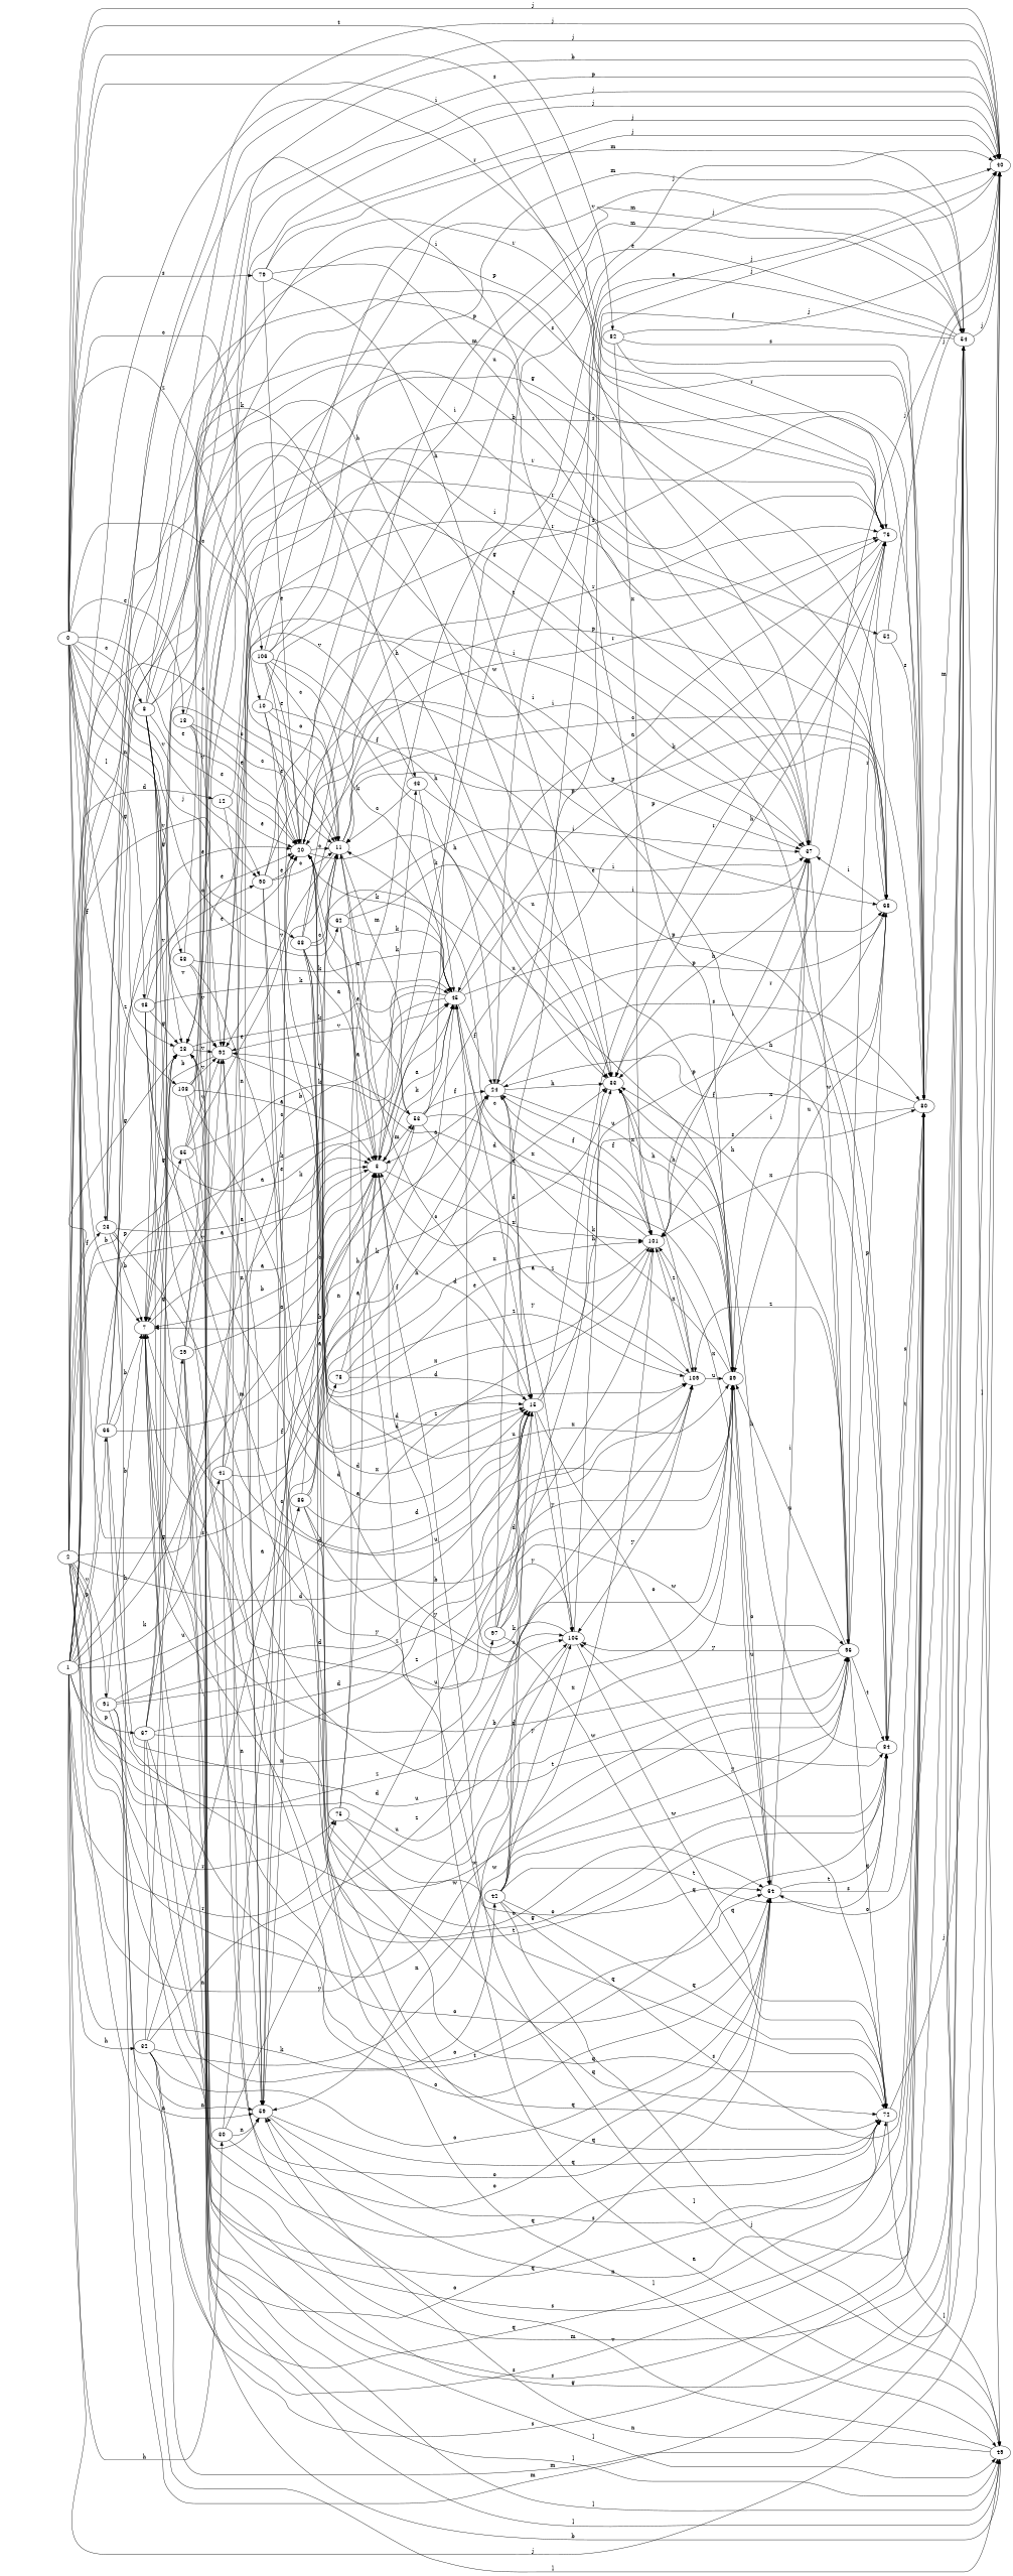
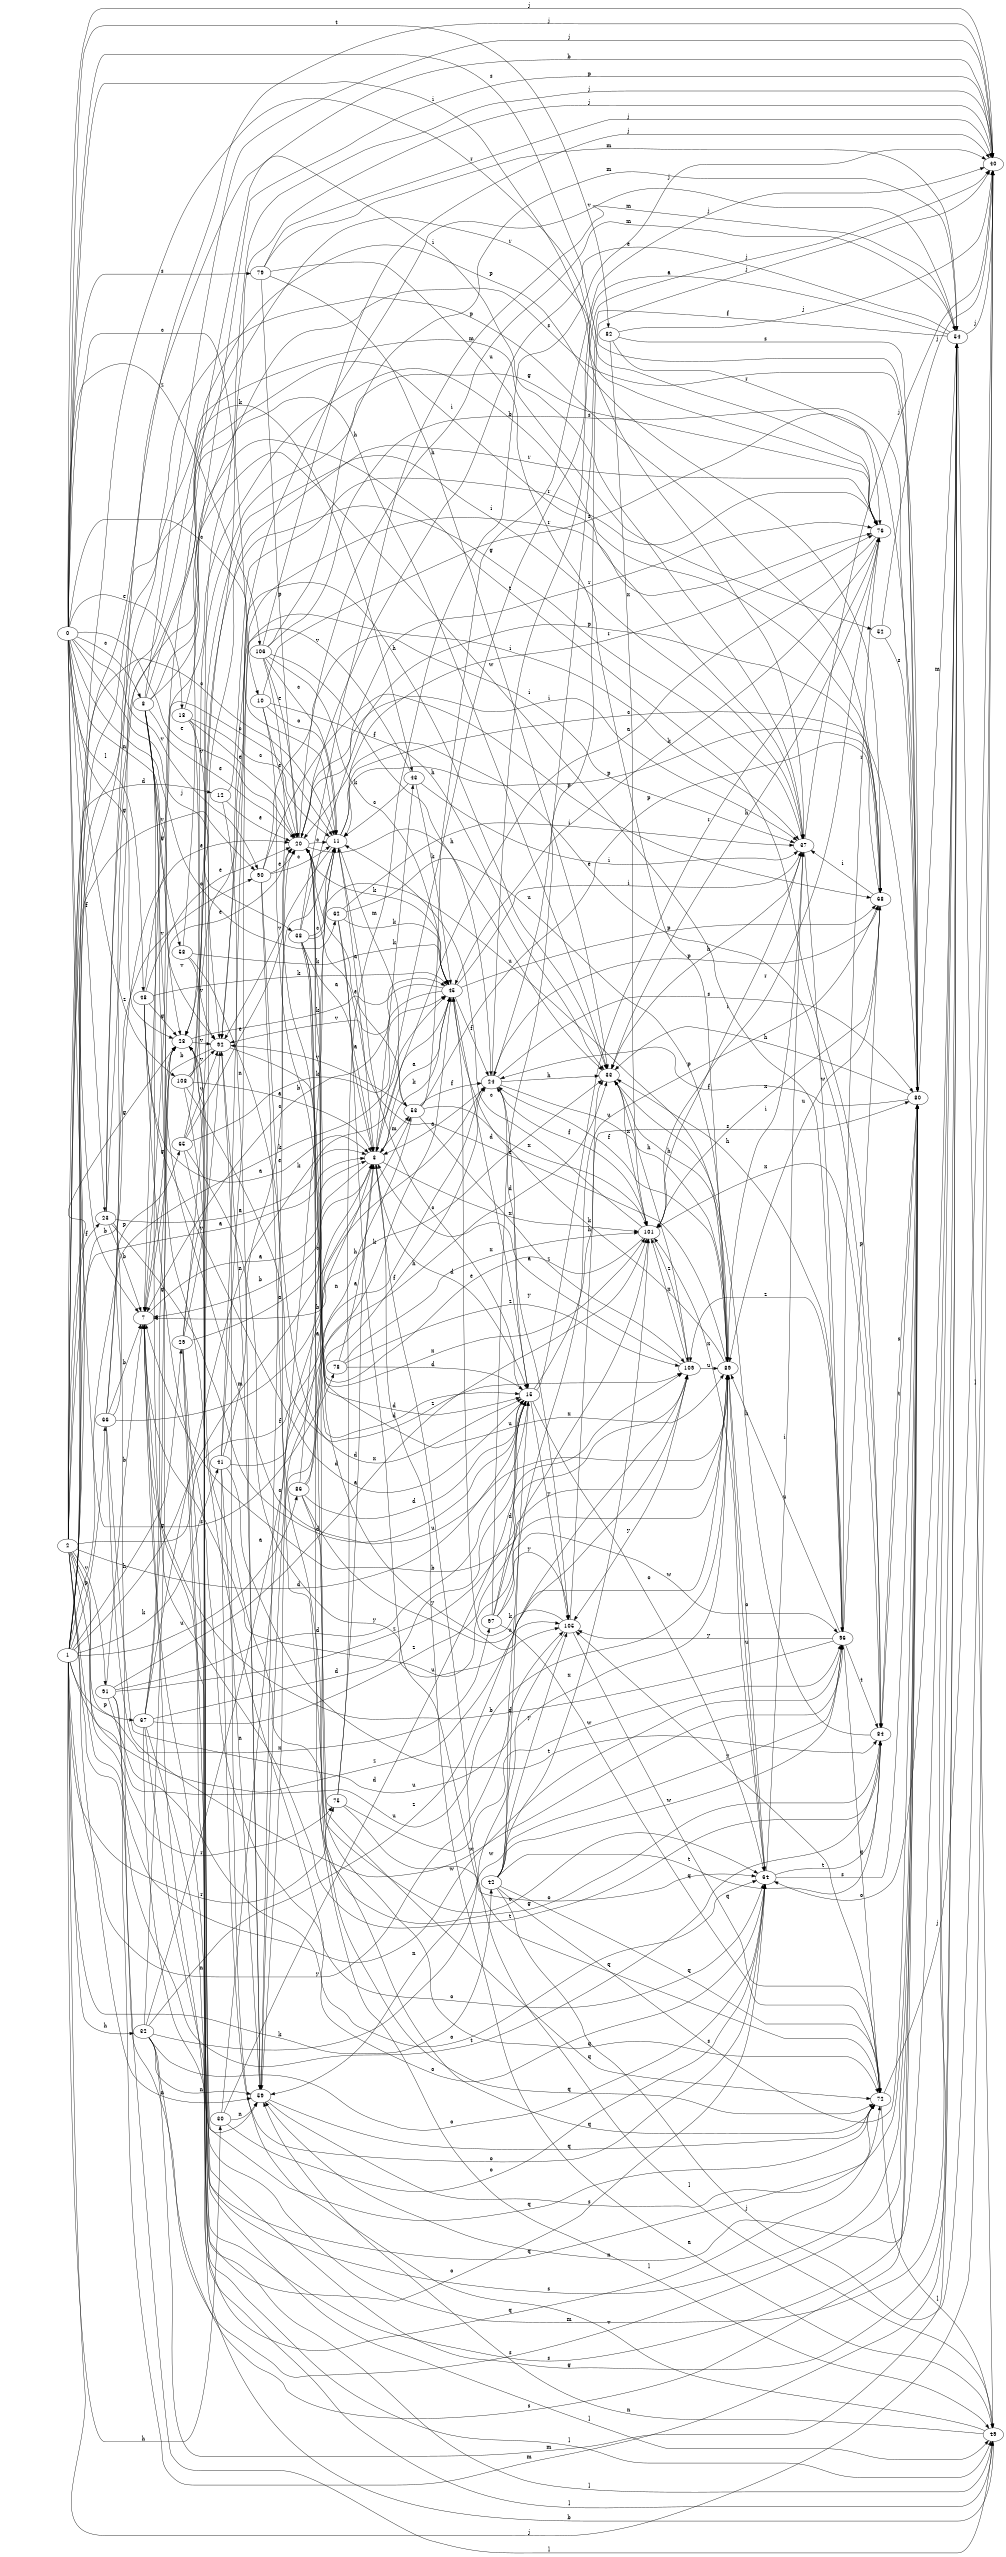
  strict digraph {
    rankdir=LR
    0
    7
    8
    10
    11
    18
    20
    23
    28
    37
    38
    40
    48
    58
    62
    78
    79
    80
    82
    90
    106
    108
    3
    84
    89
    49
    76
    96
    64
    92
    15
    33
    53
    68
    72
    45
    54
    105
    109
    101
    24
    1
    29
    30
    32
    41
    42
    43
    52
    65
    66
    67
    75
    86
    59
    2
    12
    91
    97
    0 -> 7 [label=b]
    0 -> 8 [label=c]
    0 -> 10 [label=c]
    0 -> 11 [label=c]
    0 -> 18 [label=e]
    0 -> 20 [label=e]
    0 -> 23 [label=f]
    0 -> 28 [label=g]
    0 -> 37 [label=i]
    0 -> 38 [label=j]
    0 -> 40 [label=j]
    0 -> 48 [label=l]
    0 -> 58 [label=n]
    0 -> 62 [label=o]
    0 -> 78 [label=s]
    0 -> 79 [label=s]
    0 -> 80 [label=s]
    0 -> 82 [label=t]
    0 -> 90 [label=v]
    0 -> 106 [label=z]
    0 -> 108 [label=z]
    7 -> 28 [label=g]
    7 -> 3 [label=a]
    7 -> 84 [label=t]
    7 -> 89 [label=u]
    7 -> 49 [label=l]
    8 -> 20 [label=e]
    8 -> 28 [label=g]
    8 -> 40 [label=j]
    8 -> 84 [label=t]
    8 -> 89 [label=u]
    8 -> 49 [label=l]
    8 -> 76 [label=r]
    8 -> 96 [label=w]
    8 -> 64 [label=o]
    8 -> 92 [label=v]
    10 -> 11 [label=o]
    10 -> 20 [label=e]
    10 -> 80 [label=s]
    10 -> 15 [label=d]
    10 -> 33 [label=h]
    11 -> 3 [label=a]
    11 -> 76 [label=r]
    11 -> 92 [label=v]
    11 -> 53 [label=m]
    11 -> 68 [label=p]
    18 -> 11 [label=c]
    18 -> 20 [label=e]
    18 -> 80 [label=s]
    18 -> 92 [label=v]
    18 -> 72 [label=q]
    20 -> 11 [label=c]
    20 -> 37 [label=i]
    20 -> 89 [label=u]
    20 -> 76 [label=r]
    20 -> 33 [label=h]
    20 -> 72 [label=q]
    20 -> 45 [label=k]
    20 -> 54 [label=m]
    23 -> 7 [label=b]
    23 -> 40 [label=j]
    23 -> 3 [label=a]
    23 -> 49 [label=l]
    23 -> 15 [label=d]
    23 -> 33 [label=h]
    23 -> 68 [label=p]
    28 -> 92 [label=v]
    28 -> 45 [label=k]
    28 -> 54 [label=m]
    37 -> 28 [label=g]
    37 -> 40 [label=j]
    37 -> 96 [label=w]
    37 -> 33 [label=h]
    38 -> 11 [label=c]
    38 -> 3 [label=a]
    38 -> 89 [label=u]
    38 -> 49 [label=l]
    38 -> 68 [label=p]
    38 -> 72 [label=q]
    38 -> 54 [label=m]
    38 -> 105 [label=y]
    40 -> 7 [label=b]
    48 -> 11 [label=c]
    48 -> 20 [label=e]
    48 -> 28 [label=g]
    48 -> 3 [label=a]
    48 -> 64 [label=o]
    48 -> 15 [label=d]
    48 -> 45 [label=k]
    58 -> 40 [label=p]
    58 -> 92 [label=v]
    58 -> 15 [label=d]
    58 -> 45 [label=k]
    62 -> 37 [label=i]
    62 -> 3 [label=a]
    62 -> 89 [label=u]
    62 -> 72 [label=q]
    62 -> 45 [label=k]
    78 -> 3 [label=a]
    78 -> 15 [label=d]
    78 -> 109 [label=z]
    78 -> 101 [label=x]
-   79 -> 20 [label=e]
+   79 -> 20 [label=p]
    79 -> 40 [label=j]
    79 -> 89 [label=u]
    79 -> 33 [label=h]
    79 -> 54 [label=m]
    80 -> 11 [label=c]
    80 -> 84 [label=t]
    80 -> 33 [label=h]
    80 -> 54 [label=m]
    80 -> 24 [label=f]
    82 -> 40 [label=j]
    82 -> 80 [label=s]
    82 -> 76 [label=r]
    82 -> 101 [label=x]
    90 -> 11 [label=c]
    90 -> 20 [label=e]
    90 -> 37 [label=i]
    90 -> 64 [label=o]
    90 -> 68 [label=p]
    90 -> 72 [label=q]
    106 -> 11 [label=c]
    106 -> 20 [label=e]
    106 -> 40 [label=j]
    106 -> 80 [label=s]
    106 -> 15 [label=d]
    106 -> 45 [label=k]
    106 -> 54 [label=m]
    106 -> 24 [label=f]
    108 -> 37 [label=i]
    108 -> 3 [label=a]
    108 -> 49 [label=l]
    108 -> 92 [label=v]
    108 -> 33 [label=h]
    108 -> 109 [label=z]
    3 -> 7 [label=b]
    3 -> 49 [label=l]
    3 -> 15 [label=d]
    3 -> 53 [label=m]
    3 -> 45 [label=k]
    3 -> 101 [label=x]
    3 -> 43 [label=k]
    84 -> 20 [label=e]
    84 -> 28 [label=g]
    84 -> 80 [label=s]
    84 -> 33 [label=h]
    84 -> 101 [label=x]
    89 -> 7 [label=b]
    89 -> 20 [label=e]
    89 -> 37 [label=i]
    89 -> 64 [label=o]
    89 -> 33 [label=h]
    89 -> 45 [label=k]
    89 -> 24 [label=f]
    49 -> 7 [label=b]
    49 -> 3 [label=a]
    49 -> 92 [label=v]
    49 -> 59 [label=n]
    76 -> 28 [label=g]
    76 -> 3 [label=a]
    76 -> 33 [label=h]
    76 -> 45 [label=k]
    96 -> 7 [label=b]
    96 -> 84 [label=t]
    96 -> 89 [label=u]
    96 -> 76 [label=r]
    96 -> 33 [label=h]
    96 -> 68 [label=p]
    96 -> 72 [label=q]
    96 -> 105 [label=y]
    96 -> 109 [label=z]
    64 -> 37 [label=i]
    64 -> 80 [label=s]
    64 -> 84 [label=t]
    64 -> 89 [label=u]
    64 -> 101 [label=x]
    92 -> 7 [label=b]
    92 -> 101 [label=x]
    92 -> 59 [label=n]
    15 -> 11 [label=c]
    15 -> 80 [label=s]
    15 -> 76 [label=r]
    15 -> 64 [label=o]
    15 -> 105 [label=y]
    33 -> 101 [label=x]
    53 -> 20 [label=e]
    53 -> 40 [label=j]
    53 -> 92 [label=v]
    53 -> 68 [label=p]
    53 -> 109 [label=z]
    53 -> 101 [label=x]
    53 -> 24 [label=f]
    53 -> 59 [label=n]
    68 -> 7 [label=b]
    68 -> 37 [label=i]
    68 -> 89 [label=u]
    68 -> 101 [label=x]
    72 -> 40 [label=j]
    72 -> 49 [label=l]
    72 -> 105 [label=y]
    45 -> 7 [label=b]
    45 -> 37 [label=i]
    45 -> 3 [label=a]
    45 -> 92 [label=v]
    45 -> 15 [label=d]
    45 -> 68 [label=p]
    45 -> 24 [label=f]
    54 -> 20 [label=e]
    54 -> 28 [label=g]
    54 -> 40 [label=j]
    54 -> 3 [label=a]
    54 -> 49 [label=l]
    54 -> 64 [label=o]
    54 -> 92 [label=v]
    54 -> 24 [label=f]
    54 -> 59 [label=n]
    105 -> 33 [label=h]
    105 -> 72 [label=q]
    105 -> 45 [label=k]
    105 -> 59 [label=n]
    109 -> 3 [label=a]
    109 -> 89 [label=u]
    109 -> 33 [label=h]
    109 -> 105 [label=y]
    109 -> 101 [label=x]
    101 -> 11 [label=c]
    101 -> 20 [label=e]
    101 -> 37 [label=i]
    101 -> 76 [label=r]
    101 -> 109 [label=z]
    101 -> 24 [label=f]
    24 -> 7 [label=b]
    24 -> 40 [label=j]
    24 -> 80 [label=s]
    24 -> 3 [label=a]
    24 -> 89 [label=u]
    24 -> 15 [label=d]
    24 -> 33 [label=h]
    24 -> 68 [label=p]
    24 -> 105 [label=y]
    1 -> 37 [label=i]
    1 -> 40 [label=j]
    1 -> 90 [label=v]
    1 -> 53 [label=m]
    1 -> 68 [label=p]
    1 -> 105 [label=y]
    1 -> 109 [label=z]
    1 -> 29 [label=h]
    1 -> 30 [label=h]
    1 -> 32 [label=h]
    1 -> 41 [label=k]
    1 -> 42 [label=k]
    1 -> 43 [label=k]
    1 -> 52 [label=m]
    1 -> 65 [label=p]
    1 -> 66 [label=p]
    1 -> 67 [label=p]
    1 -> 75 [label=r]
    1 -> 86 [label=u]
    29 -> 40 [label=j]
    29 -> 80 [label=s]
    29 -> 3 [label=a]
    29 -> 49 [label=l]
    29 -> 76 [label=r]
    29 -> 92 [label=v]
    29 -> 72 [label=q]
    30 -> 11 [label=c]
    30 -> 64 [label=o]
    30 -> 15 [label=d]
    30 -> 59 [label=n]
    32 -> 28 [label=g]
    32 -> 80 [label=s]
    32 -> 3 [label=a]
    32 -> 96 [label=w]
    32 -> 64 [label=o]
    32 -> 54 [label=m]
    32 -> 109 [label=z]
    32 -> 59 [label=n]
    41 -> 11 [label=c]
    41 -> 37 [label=i]
    41 -> 84 [label=t]
    41 -> 76 [label=r]
    41 -> 64 [label=o]
    41 -> 33 [label=h]
    41 -> 59 [label=n]
    42 -> 40 [label=j]
    42 -> 80 [label=s]
    42 -> 84 [label=t]
    42 -> 96 [label=w]
    42 -> 15 [label=d]
    42 -> 68 [label=p]
    42 -> 72 [label=q]
    42 -> 105 [label=y]
    42 -> 101 [label=x]
    43 -> 11 [label=c]
    43 -> 37 [label=i]
    43 -> 92 [label=v]
    43 -> 45 [label=k]
    52 -> 40 [label=j]
    52 -> 80 [label=s]
    65 -> 20 [label=e]
    65 -> 40 [label=j]
    65 -> 80 [label=s]
    65 -> 92 [label=v]
    65 -> 45 [label=k]
    65 -> 105 [label=y]
    66 -> 7 [label=b]
    66 -> 20 [label=e]
    66 -> 37 [label=i]
    66 -> 89 [label=u]
    66 -> 96 [label=w]
    66 -> 33 [label=h]
    66 -> 45 [label=k]
    67 -> 20 [label=e]
    67 -> 28 [label=g]
    67 -> 64 [label=o]
    67 -> 15 [label=d]
    67 -> 72 [label=q]
    67 -> 45 [label=k]
    67 -> 109 [label=z]
    67 -> 59 [label=n]
    75 -> 40 [label=j]
    75 -> 3 [label=a]
    75 -> 96 [label=w]
    75 -> 64 [label=o]
    86 -> 11 [label=c]
    86 -> 89 [label=u]
    86 -> 15 [label=d]
    86 -> 72 [label=q]
    86 -> 45 [label=k]
    86 -> 24 [label=f]
    59 -> 20 [label=e]
    59 -> 80 [label=s]
    59 -> 3 [label=a]
    59 -> 72 [label=q]
    2 -> 11 [label=c]
    2 -> 23 [label=f]
    2 -> 28 [label=g]
    2 -> 90 [label=v]
    2 -> 3 [label=a]
    2 -> 84 [label=t]
    2 -> 89 [label=u]
    2 -> 76 [label=r]
    2 -> 96 [label=w]
    2 -> 15 [label=d]
    2 -> 24 [label=f]
    2 -> 75 [label=r]
    2 -> 59 [label=n]
    2 -> 12 [label=d]
    2 -> 91 [label=v]
    2 -> 97 [label=x]
    12 -> 20 [label=e]
    12 -> 76 [label=r]
    12 -> 59 [label=n]
    91 -> 7 [label=b]
    91 -> 80 [label=s]
    91 -> 64 [label=o]
    91 -> 15 [label=d]
    91 -> 54 [label=m]
    91 -> 109 [label=z]
    91 -> 101 [label=x]
    97 -> 40 [label=j]
    97 -> 96 [label=w]
    97 -> 15 [label=d]
    97 -> 72 [label=q]
    97 -> 105 [label=y]
    97 -> 101 [label=x]
  }
